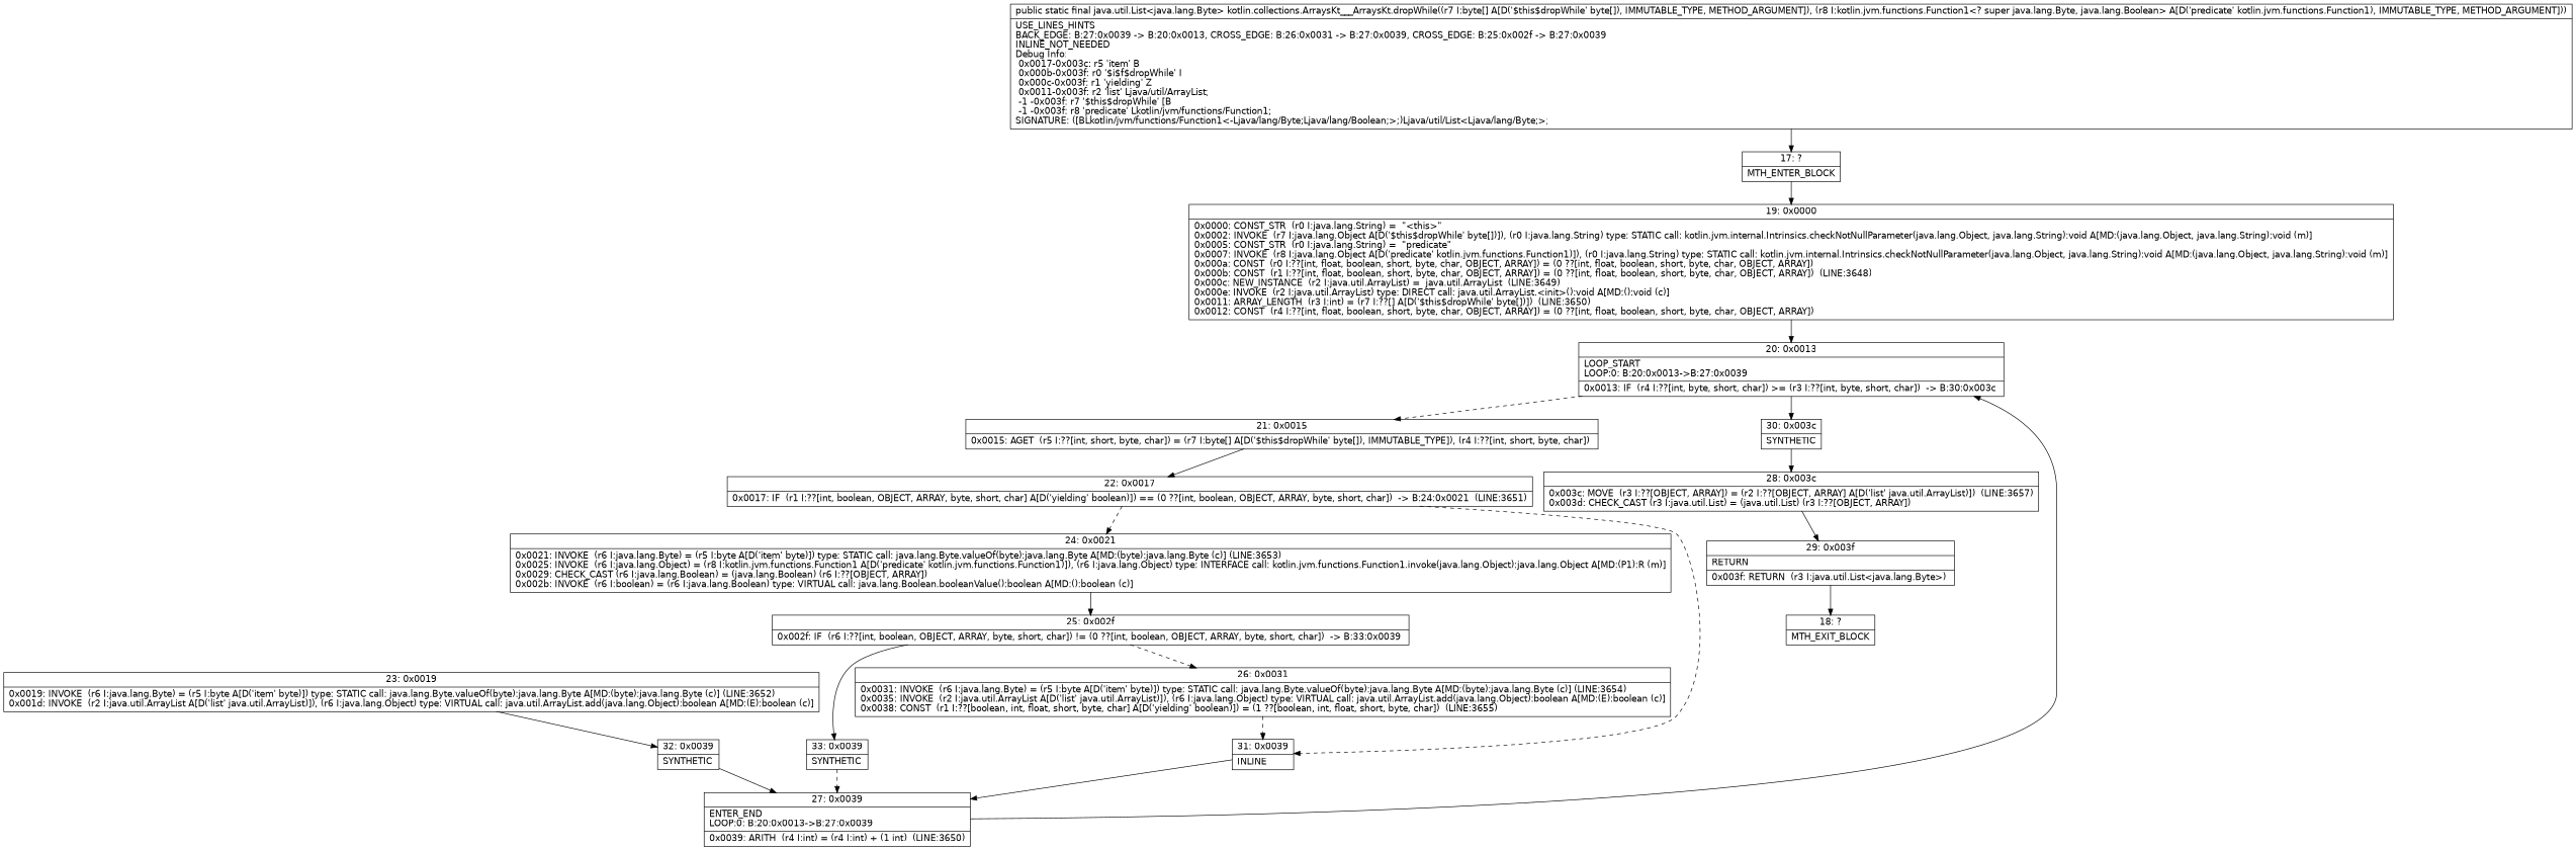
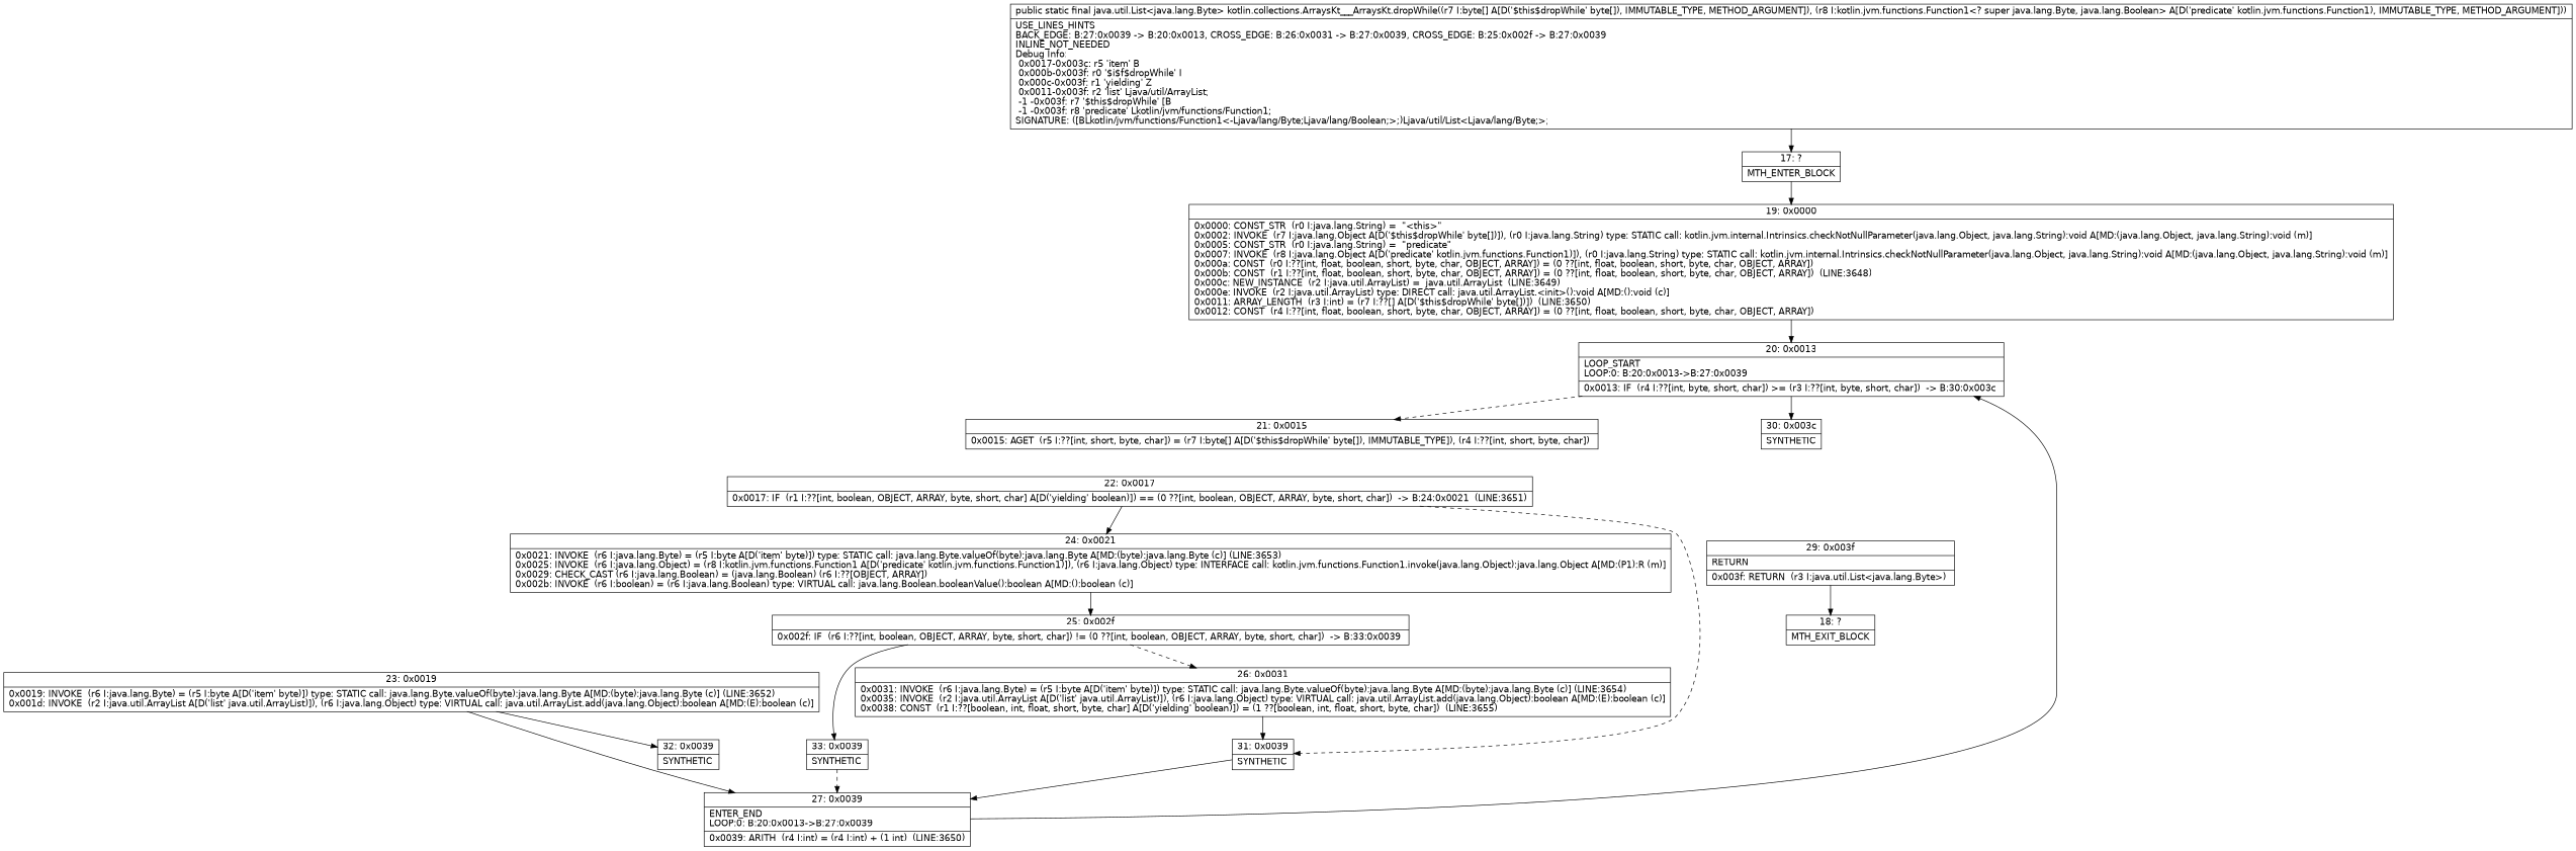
  digraph {
    fontname="DejaVu Sans"
    node [fontname="DejaVu Sans" shape=record]
    edge [fontname="DejaVu Sans"]
    n1 [label="{17\:\ ?|MTH_ENTER_BLOCK\l}"]
    n2 [label="{19\:\ 0x0000|0x0000: CONST_STR  (r0 I:java.lang.String) =  \"\<this\>\" \l0x0002: INVOKE  (r7 I:java.lang.Object A[D('$this$dropWhile' byte[])]), (r0 I:java.lang.String) type: STATIC call: kotlin.jvm.internal.Intrinsics.checkNotNullParameter(java.lang.Object, java.lang.String):void A[MD:(java.lang.Object, java.lang.String):void (m)]\l0x0005: CONST_STR  (r0 I:java.lang.String) =  \"predicate\" \l0x0007: INVOKE  (r8 I:java.lang.Object A[D('predicate' kotlin.jvm.functions.Function1)]), (r0 I:java.lang.String) type: STATIC call: kotlin.jvm.internal.Intrinsics.checkNotNullParameter(java.lang.Object, java.lang.String):void A[MD:(java.lang.Object, java.lang.String):void (m)]\l0x000a: CONST  (r0 I:??[int, float, boolean, short, byte, char, OBJECT, ARRAY]) = (0 ??[int, float, boolean, short, byte, char, OBJECT, ARRAY]) \l0x000b: CONST  (r1 I:??[int, float, boolean, short, byte, char, OBJECT, ARRAY]) = (0 ??[int, float, boolean, short, byte, char, OBJECT, ARRAY])  (LINE:3648)\l0x000c: NEW_INSTANCE  (r2 I:java.util.ArrayList) =  java.util.ArrayList  (LINE:3649)\l0x000e: INVOKE  (r2 I:java.util.ArrayList) type: DIRECT call: java.util.ArrayList.\<init\>():void A[MD:():void (c)]\l0x0011: ARRAY_LENGTH  (r3 I:int) = (r7 I:??[] A[D('$this$dropWhile' byte[])])  (LINE:3650)\l0x0012: CONST  (r4 I:??[int, float, boolean, short, byte, char, OBJECT, ARRAY]) = (0 ??[int, float, boolean, short, byte, char, OBJECT, ARRAY]) \l}"]
    n3 [label="{20\:\ 0x0013|LOOP_START\lLOOP:0: B:20:0x0013\-\>B:27:0x0039\l|0x0013: IF  (r4 I:??[int, byte, short, char]) \>= (r3 I:??[int, byte, short, char])  \-\> B:30:0x003c \l}"]
    n4 [label="{21\:\ 0x0015|0x0015: AGET  (r5 I:??[int, short, byte, char]) = (r7 I:byte[] A[D('$this$dropWhile' byte[]), IMMUTABLE_TYPE]), (r4 I:??[int, short, byte, char]) \l}"]
    n5 [label="{30\:\ 0x003c|SYNTHETIC\l}"]
    n6 [label="{22\:\ 0x0017|0x0017: IF  (r1 I:??[int, boolean, OBJECT, ARRAY, byte, short, char] A[D('yielding' boolean)]) == (0 ??[int, boolean, OBJECT, ARRAY, byte, short, char])  \-\> B:24:0x0021  (LINE:3651)\l}"]
-   n7 [label="{28\:\ 0x003c|0x003c: MOVE  (r3 I:??[OBJECT, ARRAY]) = (r2 I:??[OBJECT, ARRAY] A[D('list' java.util.ArrayList)])  (LINE:3657)\l0x003d: CHECK_CAST (r3 I:java.util.List) = (java.util.List) (r3 I:??[OBJECT, ARRAY]) \l}"]
    n8 [label="{24\:\ 0x0021|0x0021: INVOKE  (r6 I:java.lang.Byte) = (r5 I:byte A[D('item' byte)]) type: STATIC call: java.lang.Byte.valueOf(byte):java.lang.Byte A[MD:(byte):java.lang.Byte (c)] (LINE:3653)\l0x0025: INVOKE  (r6 I:java.lang.Object) = (r8 I:kotlin.jvm.functions.Function1 A[D('predicate' kotlin.jvm.functions.Function1)]), (r6 I:java.lang.Object) type: INTERFACE call: kotlin.jvm.functions.Function1.invoke(java.lang.Object):java.lang.Object A[MD:(P1):R (m)]\l0x0029: CHECK_CAST (r6 I:java.lang.Boolean) = (java.lang.Boolean) (r6 I:??[OBJECT, ARRAY]) \l0x002b: INVOKE  (r6 I:boolean) = (r6 I:java.lang.Boolean) type: VIRTUAL call: java.lang.Boolean.booleanValue():boolean A[MD:():boolean (c)]\l}"]
-   n9 [label="{31\:\ 0x0039|INLINE\l}"]
+   n9 [label="{31\:\ 0x0039|SYNTHETIC\l}"]
    n10 [label="{23\:\ 0x0019|0x0019: INVOKE  (r6 I:java.lang.Byte) = (r5 I:byte A[D('item' byte)]) type: STATIC call: java.lang.Byte.valueOf(byte):java.lang.Byte A[MD:(byte):java.lang.Byte (c)] (LINE:3652)\l0x001d: INVOKE  (r2 I:java.util.ArrayList A[D('list' java.util.ArrayList)]), (r6 I:java.lang.Object) type: VIRTUAL call: java.util.ArrayList.add(java.lang.Object):boolean A[MD:(E):boolean (c)]\l}"]
    n11 [label="{32\:\ 0x0039|SYNTHETIC\l}"]
    n12 [label="{25\:\ 0x002f|0x002f: IF  (r6 I:??[int, boolean, OBJECT, ARRAY, byte, short, char]) != (0 ??[int, boolean, OBJECT, ARRAY, byte, short, char])  \-\> B:33:0x0039 \l}"]
    n13 [label="{27\:\ 0x0039|ENTER_END\lLOOP:0: B:20:0x0013\-\>B:27:0x0039\l|0x0039: ARITH  (r4 I:int) = (r4 I:int) + (1 int)  (LINE:3650)\l}"]
    n14 [label="{26\:\ 0x0031|0x0031: INVOKE  (r6 I:java.lang.Byte) = (r5 I:byte A[D('item' byte)]) type: STATIC call: java.lang.Byte.valueOf(byte):java.lang.Byte A[MD:(byte):java.lang.Byte (c)] (LINE:3654)\l0x0035: INVOKE  (r2 I:java.util.ArrayList A[D('list' java.util.ArrayList)]), (r6 I:java.lang.Object) type: VIRTUAL call: java.util.ArrayList.add(java.lang.Object):boolean A[MD:(E):boolean (c)]\l0x0038: CONST  (r1 I:??[boolean, int, float, short, byte, char] A[D('yielding' boolean)]) = (1 ??[boolean, int, float, short, byte, char])  (LINE:3655)\l}"]
    n15 [label="{33\:\ 0x0039|SYNTHETIC\l}"]
    n16 [label="{29\:\ 0x003f|RETURN\l|0x003f: RETURN  (r3 I:java.util.List\<java.lang.Byte\>) \l}"]
    n17 [label="{18\:\ ?|MTH_EXIT_BLOCK\l}"]
    n18 [label="{public static final java.util.List\<java.lang.Byte\> kotlin.collections.ArraysKt___ArraysKt.dropWhile((r7 I:byte[] A[D('$this$dropWhile' byte[]), IMMUTABLE_TYPE, METHOD_ARGUMENT]), (r8 I:kotlin.jvm.functions.Function1\<? super java.lang.Byte, java.lang.Boolean\> A[D('predicate' kotlin.jvm.functions.Function1), IMMUTABLE_TYPE, METHOD_ARGUMENT]))  | USE_LINES_HINTS\lBACK_EDGE: B:27:0x0039 \-\> B:20:0x0013, CROSS_EDGE: B:26:0x0031 \-\> B:27:0x0039, CROSS_EDGE: B:25:0x002f \-\> B:27:0x0039\lINLINE_NOT_NEEDED\lDebug Info:\l  0x0017\-0x003c: r5 'item' B\l  0x000b\-0x003f: r0 '$i$f$dropWhile' I\l  0x000c\-0x003f: r1 'yielding' Z\l  0x0011\-0x003f: r2 'list' Ljava\/util\/ArrayList;\l  \-1 \-0x003f: r7 '$this$dropWhile' [B\l  \-1 \-0x003f: r8 'predicate' Lkotlin\/jvm\/functions\/Function1;\lSIGNATURE: ([BLkotlin\/jvm\/functions\/Function1\<\-Ljava\/lang\/Byte;Ljava\/lang\/Boolean;\>;)Ljava\/util\/List\<Ljava\/lang\/Byte;\>;\l}"]
    n1 -> n2
    n2 -> n3
    n3 -> n4 [style=dashed]
    n3 -> n5
-   n4 -> n6
-   n5 -> n7
-   n6 -> n8 [style=dashed]
+   n6 -> n8
    n6 -> n9 [style=dashed]
-   n7 -> n16
    n8 -> n12
    n9 -> n13
    n10 -> n11
-   n11 -> n13
+   n10 -> n13
    n12 -> n14 [style=dashed]
    n12 -> n15
    n13 -> n3
-   n14 -> n9 [style=dashed]
+   n14 -> n9
    n15 -> n13 [style=dashed]
    n16 -> n17
    n18 -> n1
  }
